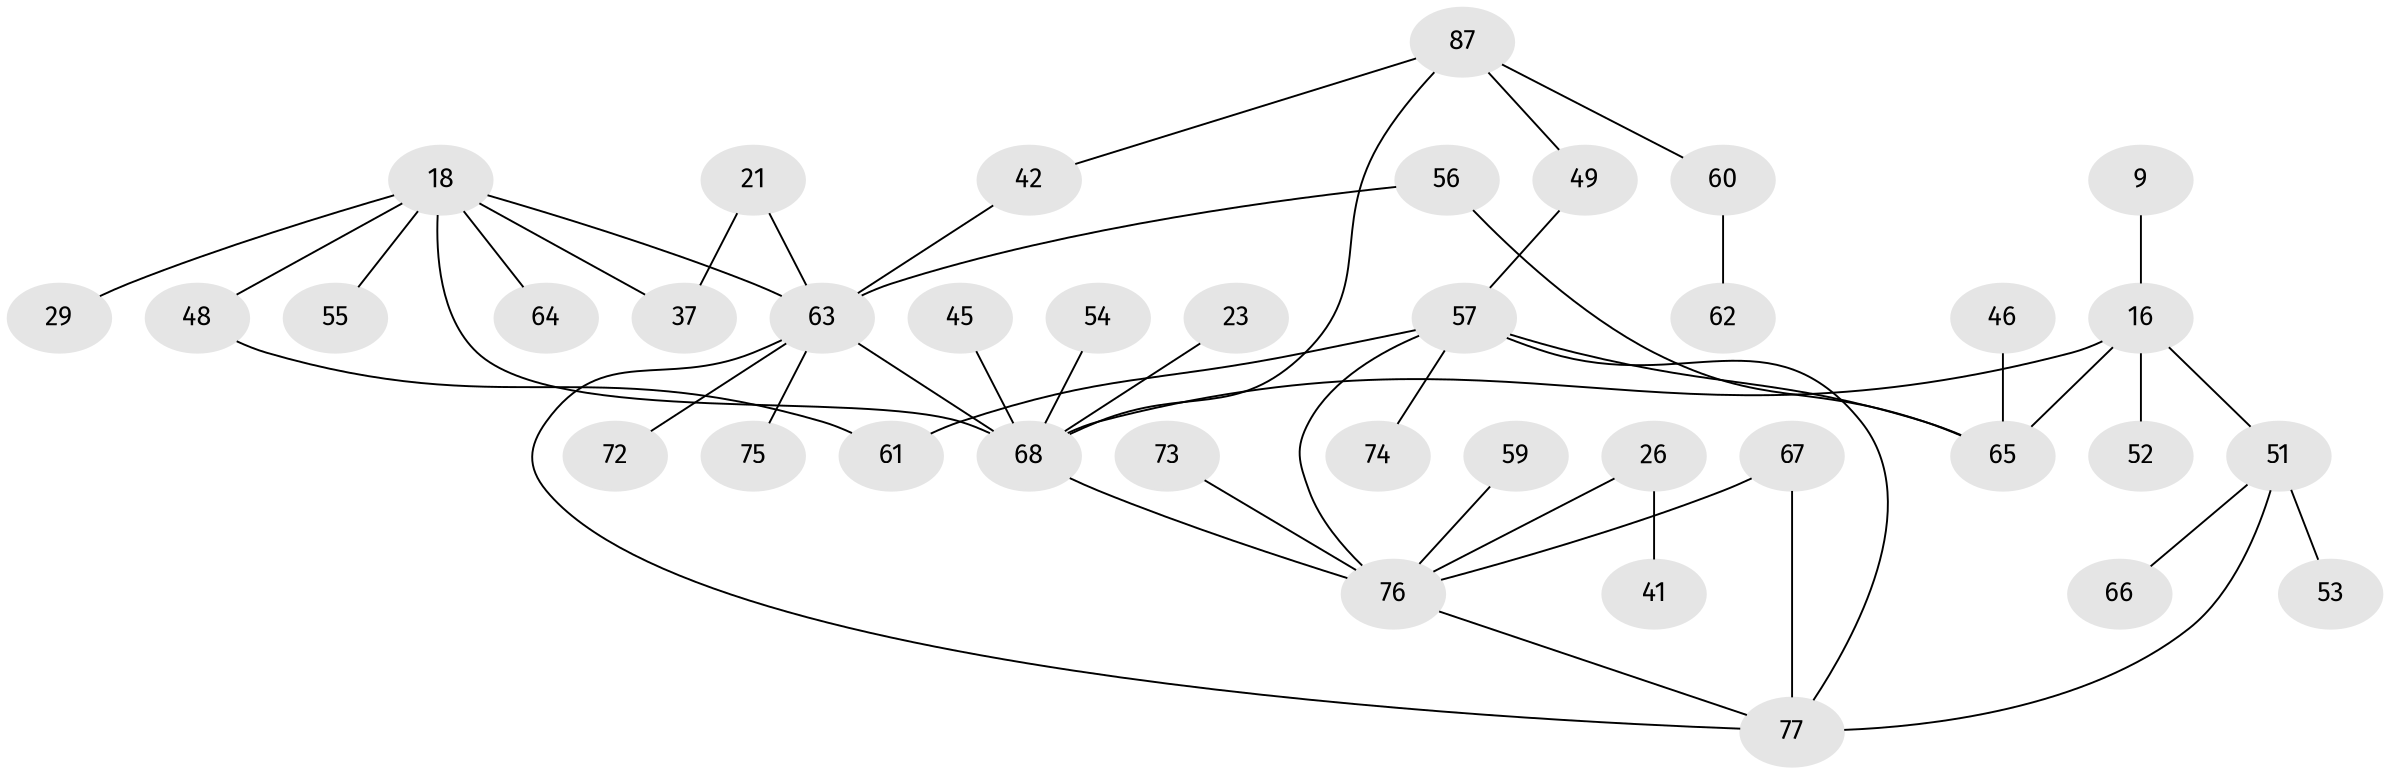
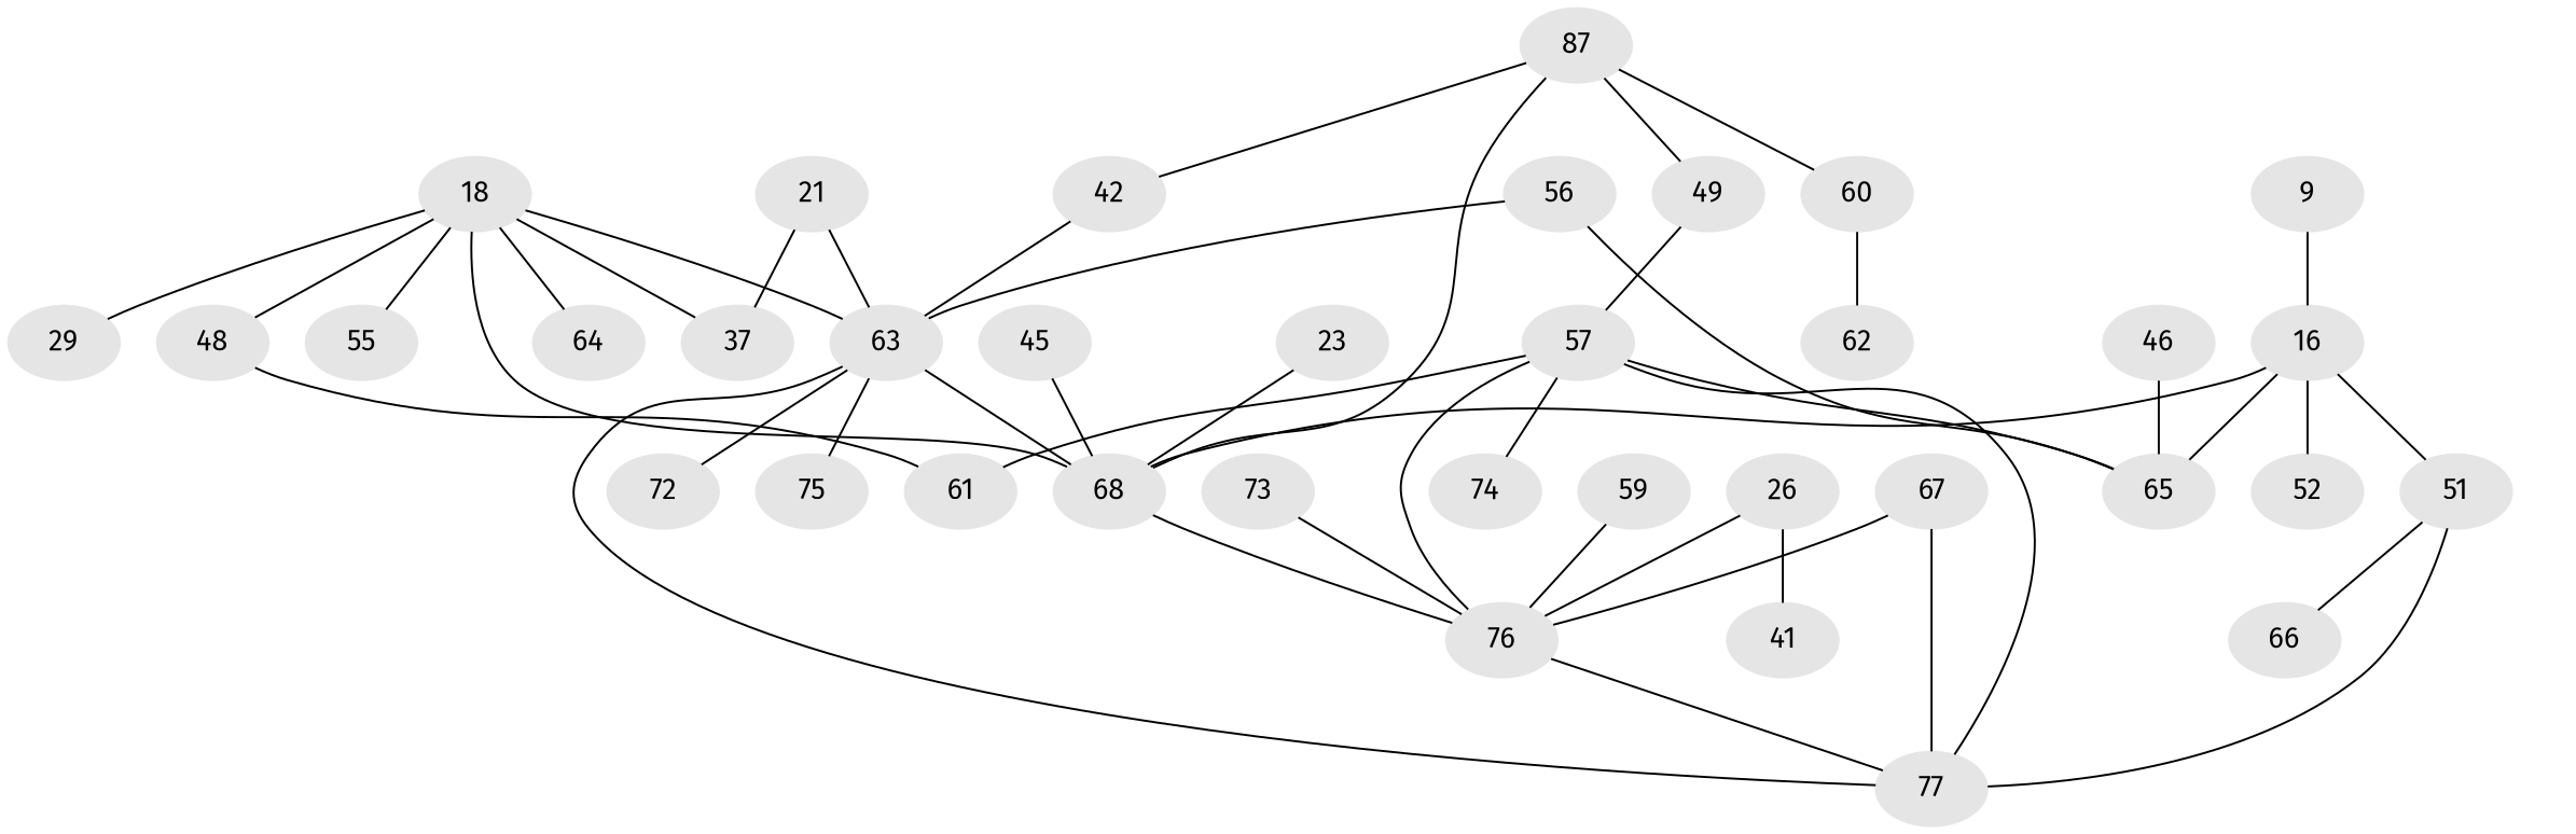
  graph {
    fontname="Fira Sans"
    node [color=gray90 fontname="Fira Sans" style=filled]
    edge [fontname="Fira Sans"]
    16 [super="+10"]
    51 [super="+25+47"]
    52 [super="+30"]
    65 [super="+21"]
    68 [super="+5+2+6"]
    9
-   53
    66
    77 [super="+58+71+69+70"]
    76 [super="+31+33"]
    18 [super="+8+14"]
    29
    37
    48 [super="+24"]
    55
    63 [super="+12+34+50+44"]
    64
    61
    72
    75
    23
    26
    41
    n24 [label=87 super="+7+20"]
    42 [super="+15"]
    49
    60
    57 [super="+38+43"]
    62
    n30 [label=21]
    45
    46
    74
    67 [super="+32"]
-   54
    56
    59
    73
    16 -- 51 [weight=2]
    16 -- 52 [weight=2]
    16 -- 65
    16 -- 68
-   51 -- 53
    51 -- 66
    51 -- 77
    68 -- 76 [weight=3]
    9 -- 16
    76 -- 77
    18 -- 68 [weight=3]
    18 -- 29
    18 -- 37
    18 -- 48
    18 -- 55
    18 -- 63
    18 -- 64
    48 -- 61
    63 -- 68
    63 -- 77
    63 -- 72
    63 -- 75
    23 -- 68
    26 -- 76
    26 -- 41
    n24 -- 68
    n24 -- 42
    n24 -- 49
    n24 -- 60
    42 -- 63
    49 -- 57
    60 -- 62
    57 -- 65
    57 -- 77
    57 -- 76
    57 -- 61
    57 -- 74
    n30 -- 37
    n30 -- 63
    45 -- 68
    46 -- 65
    67 -- 77
    67 -- 76 [weight=2]
-   54 -- 68
    56 -- 65
    56 -- 63
    59 -- 76
    73 -- 76
  }
